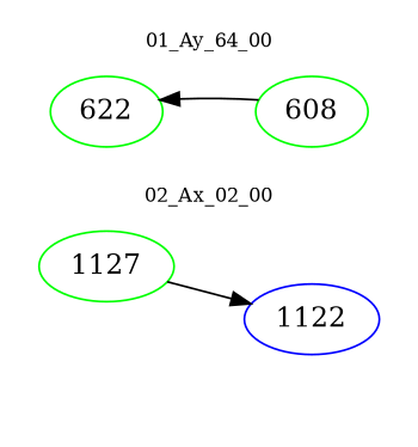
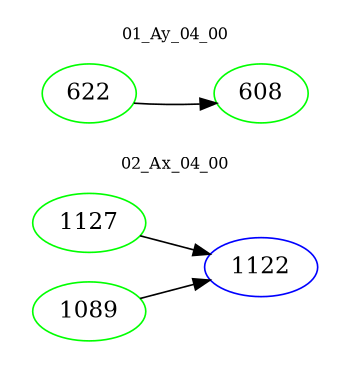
  digraph {
    rankdir=LR
    node [color=green]
    edge [color=black]
    n1 [label=1127]
+   n2 [label=1089]
    n3 [color=blue label=1122]
    n4 [label=622]
    n5 [label=608]
    subgraph cluster_1 {
      color=white
      fontsize=10
-     label="02_Ax_02_00"
+     label="02_Ax_04_00"
      n1
+     n2
      n3
    }
    subgraph cluster_2 {
      color=white
      fontsize=10
-     label="01_Ay_64_00"
+     label="01_Ay_04_00"
      n4
      n5
    }
    n1 -> n3
-   n5 -> n4
+   n2 -> n3
+   n4 -> n5
  }
